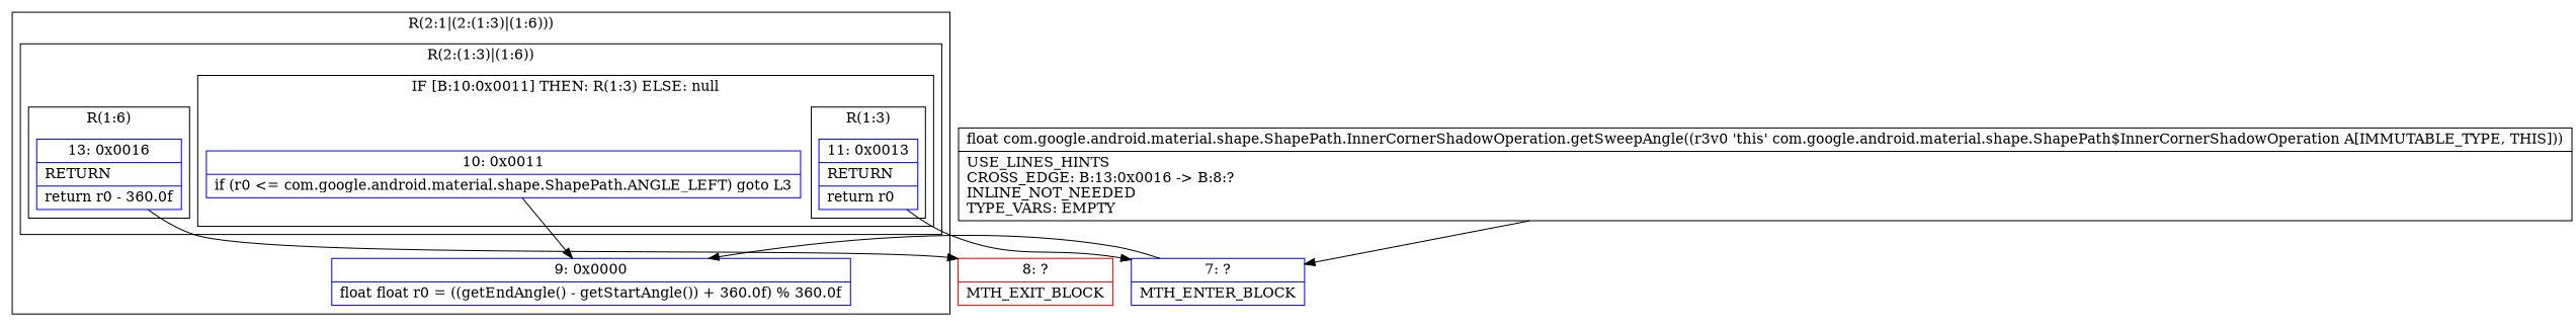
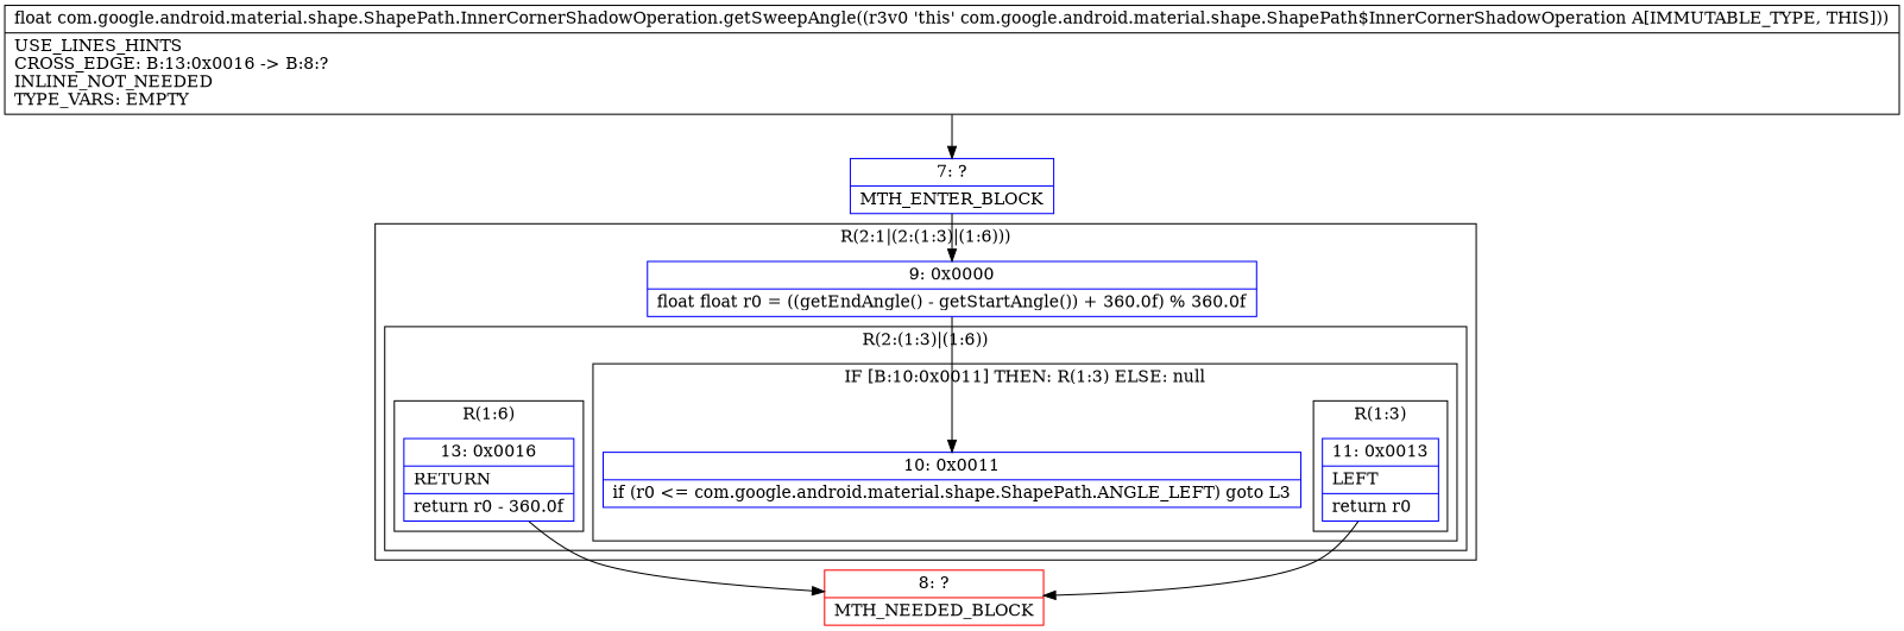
  digraph {
    node [color=blue shape=record]
-   n1 [label="{11\:\ 0x0013|RETURN\l|return r0\l}"]
+   n1 [label="{11\:\ 0x0013|LEFT\l|return r0\l}"]
    n2 [label="{10\:\ 0x0011|if (r0 \<= com.google.android.material.shape.ShapePath.ANGLE_LEFT) goto L3\l}"]
    n3 [label="{13\:\ 0x0016|RETURN\l|return r0 \- 360.0f\l}"]
    n4 [label="{9\:\ 0x0000|float float r0 = ((getEndAngle() \- getStartAngle()) + 360.0f) % 360.0f\l}"]
-   n5 [color=red label="{8\:\ ?|MTH_EXIT_BLOCK\l}"]
+   n5 [color=red label="{8\:\ ?|MTH_NEEDED_BLOCK\l}"]
    n6 [label="{7\:\ ?|MTH_ENTER_BLOCK\l}"]
    n7 [label="{float com.google.android.material.shape.ShapePath.InnerCornerShadowOperation.getSweepAngle((r3v0 'this' com.google.android.material.shape.ShapePath$InnerCornerShadowOperation A[IMMUTABLE_TYPE, THIS]))  | USE_LINES_HINTS\lCROSS_EDGE: B:13:0x0016 \-\> B:8:?\lINLINE_NOT_NEEDED\lTYPE_VARS: EMPTY\l}" color=""]
    subgraph cluster_1 {
      label="R(2:1|(2:(1:3)|(1:6)))"
      n4
      subgraph cluster_2 {
        label="R(2:(1:3)|(1:6))"
        subgraph cluster_3 {
          label="IF [B:10:0x0011] THEN: R(1:3) ELSE: null"
          n2
          subgraph cluster_4 {
            label="R(1:3)"
            n1
          }
        }
        subgraph cluster_5 {
          label="R(1:6)"
          n3
        }
      }
    }
-   n1 -> n6
+   n1 -> n5
    n3 -> n5
-   n2 -> n4
+   n4 -> n2
    n6 -> n4
    n7 -> n6
  }
